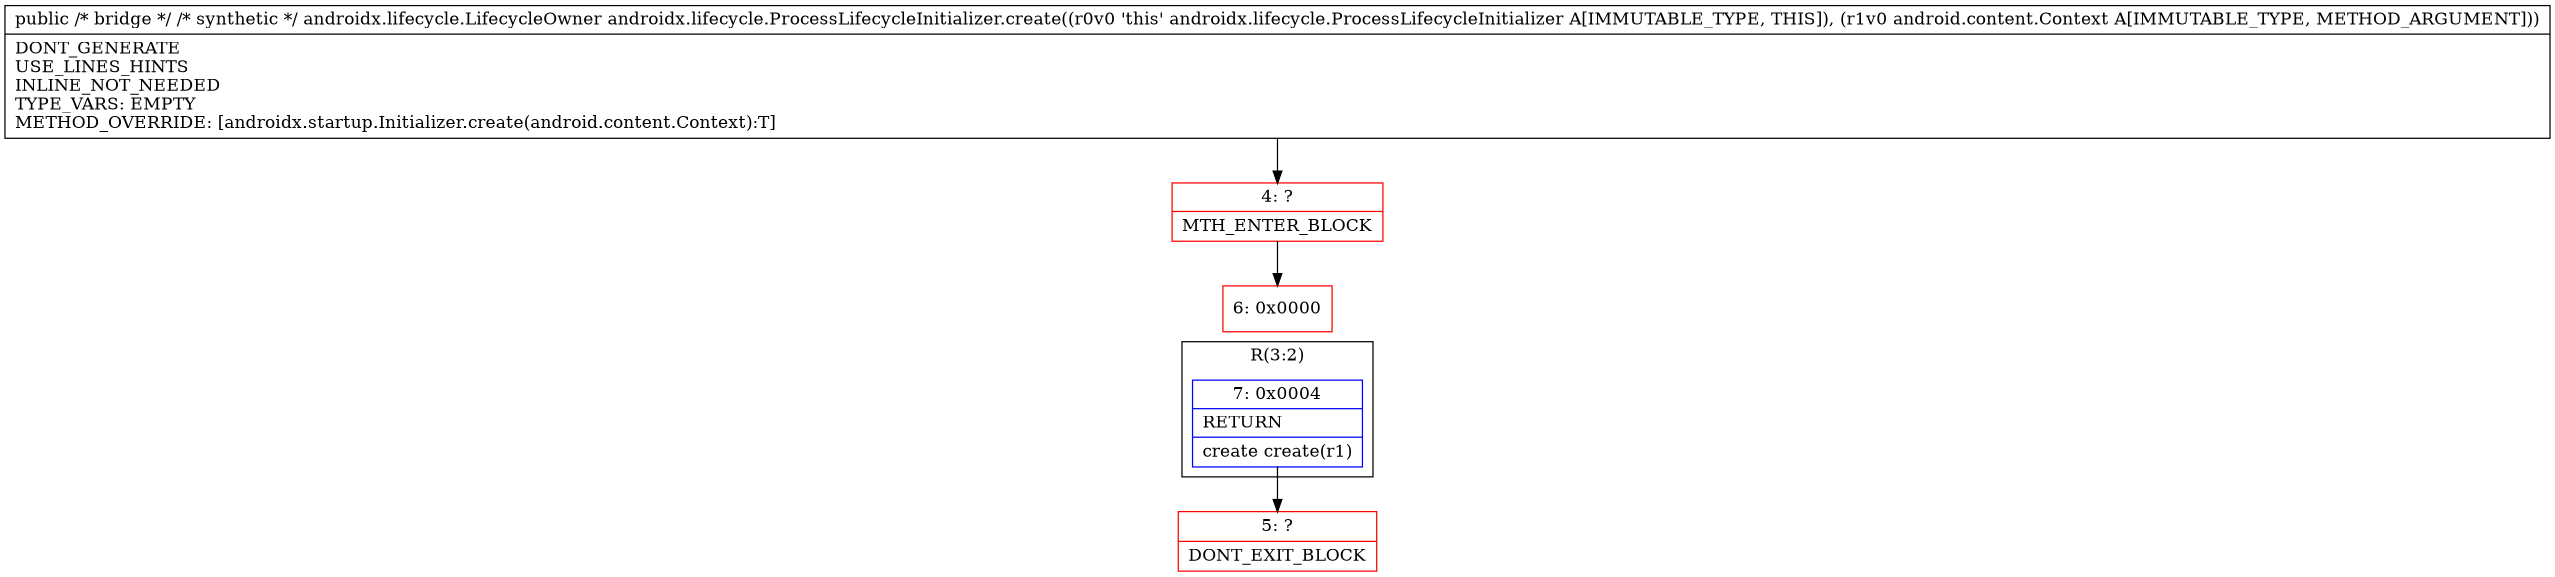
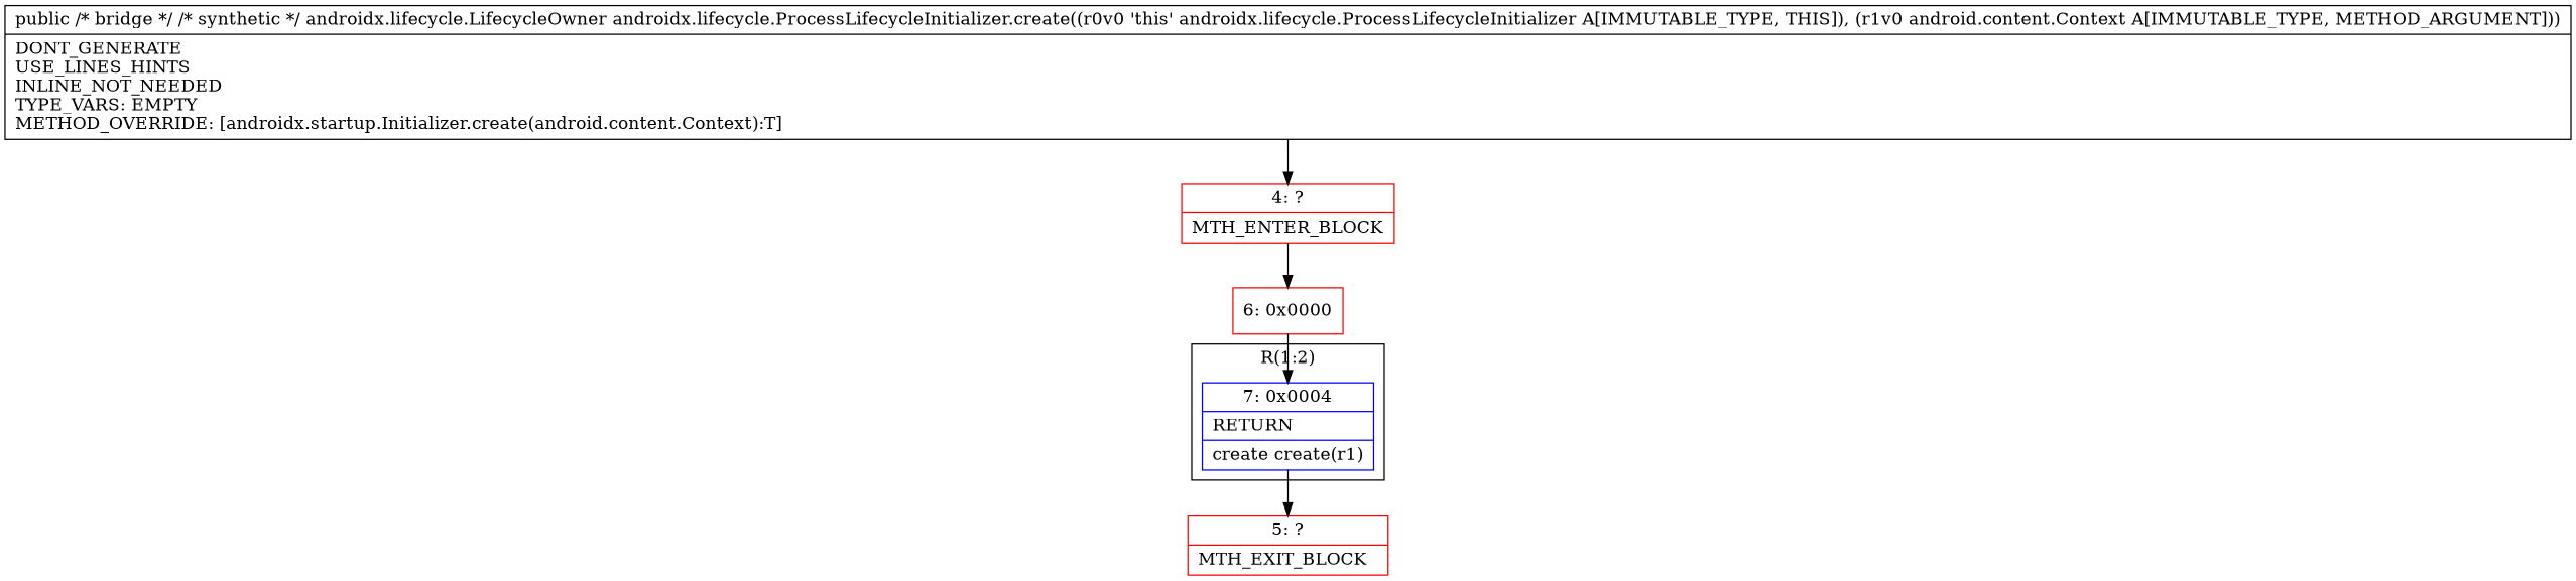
  digraph {
    node [color=red shape=record]
    n1 [color=blue label="{7\:\ 0x0004|RETURN\l|create create(r1)\l}"]
-   n2 [label="{5\:\ ?|DONT_EXIT_BLOCK\l}"]
+   n2 [label="{5\:\ ?|MTH_EXIT_BLOCK\l}"]
    n3 [label="{4\:\ ?|MTH_ENTER_BLOCK\l}"]
    n4 [label="{6\:\ 0x0000}"]
    n5 [label="{public \/* bridge *\/ \/* synthetic *\/ androidx.lifecycle.LifecycleOwner androidx.lifecycle.ProcessLifecycleInitializer.create((r0v0 'this' androidx.lifecycle.ProcessLifecycleInitializer A[IMMUTABLE_TYPE, THIS]), (r1v0 android.content.Context A[IMMUTABLE_TYPE, METHOD_ARGUMENT]))  | DONT_GENERATE\lUSE_LINES_HINTS\lINLINE_NOT_NEEDED\lTYPE_VARS: EMPTY\lMETHOD_OVERRIDE: [androidx.startup.Initializer.create(android.content.Context):T]\l}" color=""]
    subgraph cluster_1 {
-     label="R(3:2)"
+     label="R(1:2)"
      n1
    }
    n1 -> n2
    n3 -> n4
+   n4 -> n1
    n5 -> n3
  }
